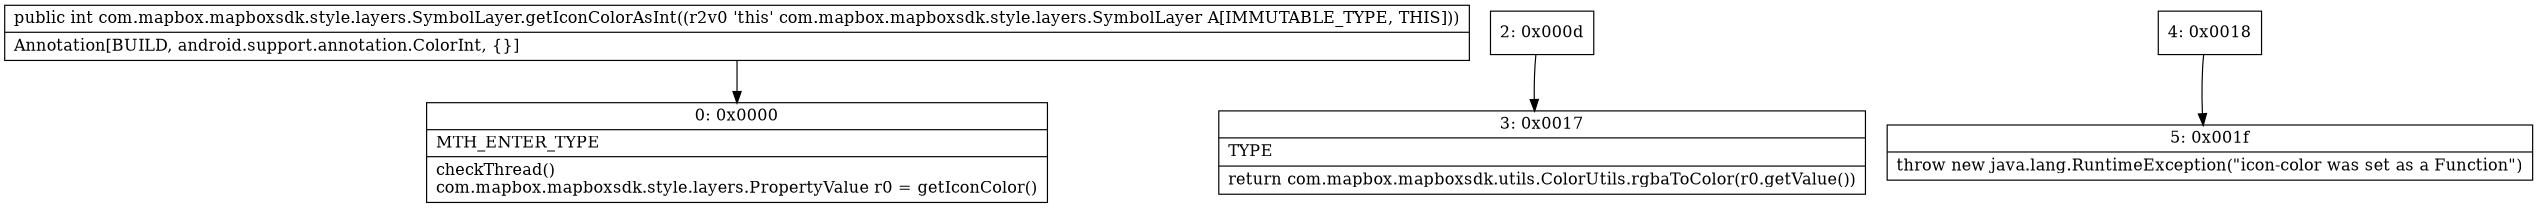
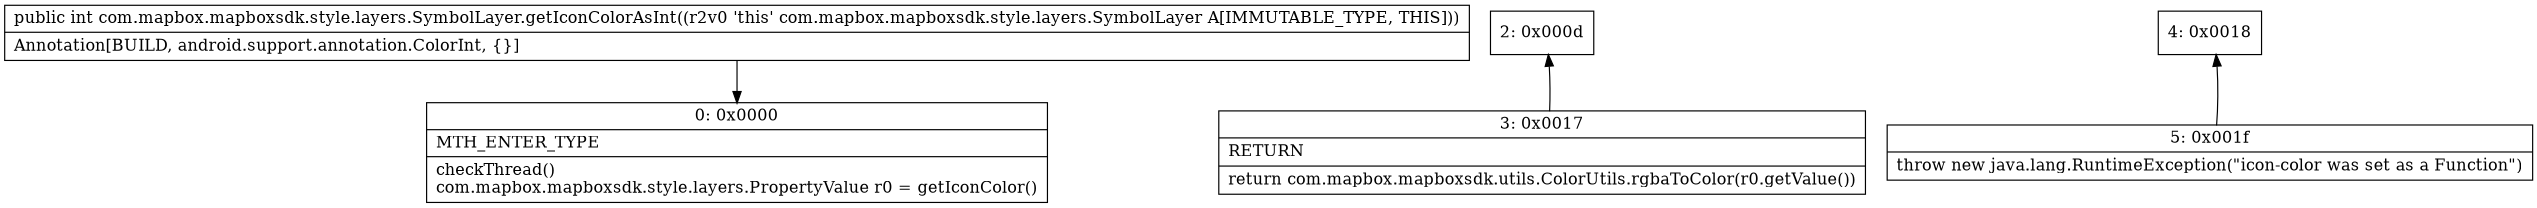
  digraph {
    node [shape=record]
    n1 [label="{0\:\ 0x0000|MTH_ENTER_TYPE\l|checkThread()\lcom.mapbox.mapboxsdk.style.layers.PropertyValue r0 = getIconColor()\l}"]
    n2 [label="{2\:\ 0x000d}"]
-   n3 [label="{3\:\ 0x0017|TYPE\l|return com.mapbox.mapboxsdk.utils.ColorUtils.rgbaToColor(r0.getValue())\l}"]
+   n3 [label="{3\:\ 0x0017|RETURN\l|return com.mapbox.mapboxsdk.utils.ColorUtils.rgbaToColor(r0.getValue())\l}"]
    n4 [label="{4\:\ 0x0018}"]
    n5 [label="{5\:\ 0x001f|throw new java.lang.RuntimeException(\"icon\-color was set as a Function\")\l}"]
    n6 [label="{public int com.mapbox.mapboxsdk.style.layers.SymbolLayer.getIconColorAsInt((r2v0 'this' com.mapbox.mapboxsdk.style.layers.SymbolLayer A[IMMUTABLE_TYPE, THIS]))  | Annotation[BUILD, android.support.annotation.ColorInt, \{\}]\l}"]
-   n2 -> n3
-   n4 -> n5
+   n3 -> n2
+   n5 -> n4
    n6 -> n1
  }
